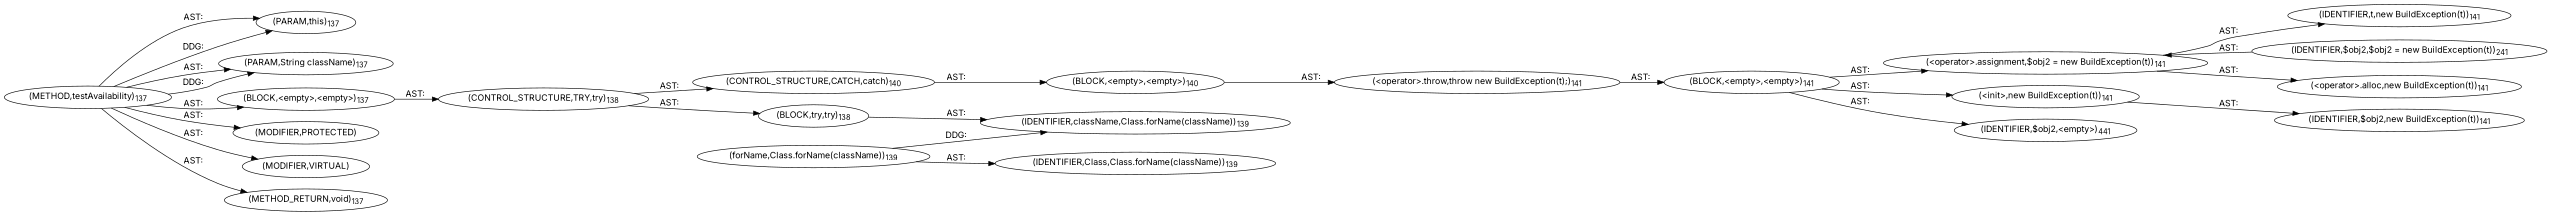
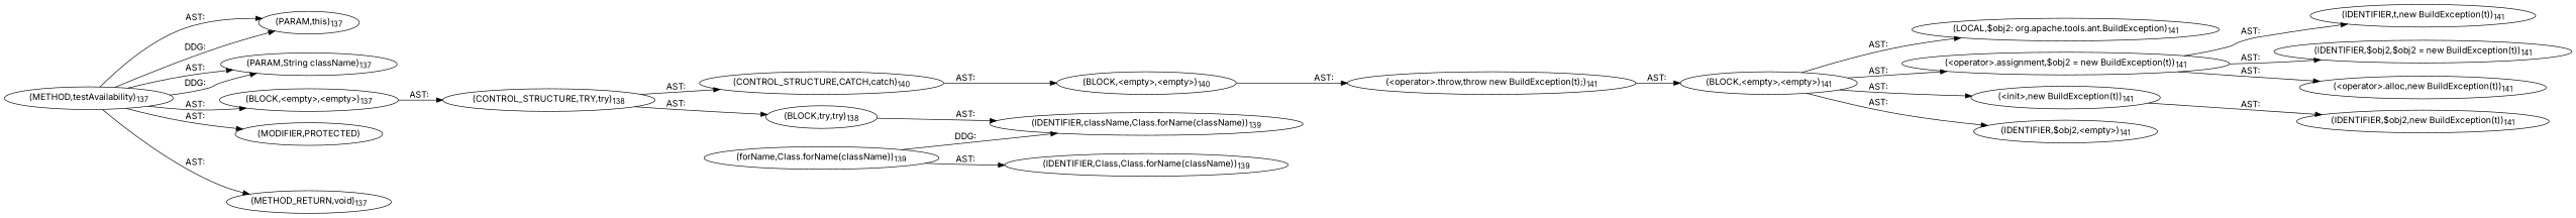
  digraph {
    fontname=Inter
    rankdir=LR
    node [fontname=Inter]
    edge [fontname=Inter]
    n1 [label=<(METHOD,testAvailability)<SUB>137</SUB>>]
    n2 [label=<(PARAM,this)<SUB>137</SUB>>]
    n3 [label=<(PARAM,String className)<SUB>137</SUB>>]
    n4 [label=<(BLOCK,&lt;empty&gt;,&lt;empty&gt;)<SUB>137</SUB>>]
    n5 [label=<(MODIFIER,PROTECTED)>]
-   n6 [label=<(MODIFIER,VIRTUAL)>]
    n7 [label=<(METHOD_RETURN,void)<SUB>137</SUB>>]
    n8 [label=<(CONTROL_STRUCTURE,TRY,try)<SUB>138</SUB>>]
    n9 [label=<(BLOCK,try,try)<SUB>138</SUB>>]
    n10 [label=<(CONTROL_STRUCTURE,CATCH,catch)<SUB>140</SUB>>]
    n11 [label=<(IDENTIFIER,className,Class.forName(className))<SUB>139</SUB>>]
    n12 [label=<(BLOCK,&lt;empty&gt;,&lt;empty&gt;)<SUB>140</SUB>>]
    n13 [label=<(forName,Class.forName(className))<SUB>139</SUB>>]
    n14 [label=<(IDENTIFIER,Class,Class.forName(className))<SUB>139</SUB>>]
    n15 [label=<(&lt;operator&gt;.throw,throw new BuildException(t);)<SUB>141</SUB>>]
    n16 [label=<(BLOCK,&lt;empty&gt;,&lt;empty&gt;)<SUB>141</SUB>>]
+   n17 [label=<(LOCAL,$obj2: org.apache.tools.ant.BuildException)<SUB>141</SUB>>]
    n18 [label=<(&lt;operator&gt;.assignment,$obj2 = new BuildException(t))<SUB>141</SUB>>]
    n19 [label=<(&lt;init&gt;,new BuildException(t))<SUB>141</SUB>>]
-   n20 [label=<(IDENTIFIER,$obj2,&lt;empty&gt;)<SUB>441</SUB>>]
-   n21 [label=<(IDENTIFIER,$obj2,$obj2 = new BuildException(t))<SUB>241</SUB>>]
+   n20 [label=<(IDENTIFIER,$obj2,&lt;empty&gt;)<SUB>141</SUB>>]
+   n21 [label=<(IDENTIFIER,$obj2,$obj2 = new BuildException(t))<SUB>141</SUB>>]
    n22 [label=<(&lt;operator&gt;.alloc,new BuildException(t))<SUB>141</SUB>>]
    n23 [label=<(IDENTIFIER,t,new BuildException(t))<SUB>141</SUB>>]
    n24 [label=<(IDENTIFIER,$obj2,new BuildException(t))<SUB>141</SUB>>]
    n1 -> n2 [label="AST: "]
    n1 -> n2 [label="DDG: "]
    n1 -> n3 [label="AST: "]
    n1 -> n3 [label="DDG: "]
    n1 -> n4 [label="AST: "]
    n1 -> n5 [label="AST: "]
-   n1 -> n6 [label="AST: "]
    n1 -> n7 [label="AST: "]
    n4 -> n8 [label="AST: "]
    n8 -> n9 [label="AST: "]
    n8 -> n10 [label="AST: "]
    n9 -> n11 [label="AST: "]
    n10 -> n12 [label="AST: "]
    n12 -> n15 [label="AST: "]
    n13 -> n11 [label="DDG: "]
    n13 -> n14 [label="AST: "]
    n15 -> n16 [label="AST: "]
+   n16 -> n17 [label="AST: "]
    n16 -> n18 [label="AST: "]
    n16 -> n19 [label="AST: "]
    n16 -> n20 [label="AST: "]
-   n21 -> n18 [label="AST: "]
+   n18 -> n21 [label="AST: "]
    n18 -> n22 [label="AST: "]
    n18 -> n23 [label="AST: "]
    n19 -> n24 [label="AST: "]
  }
